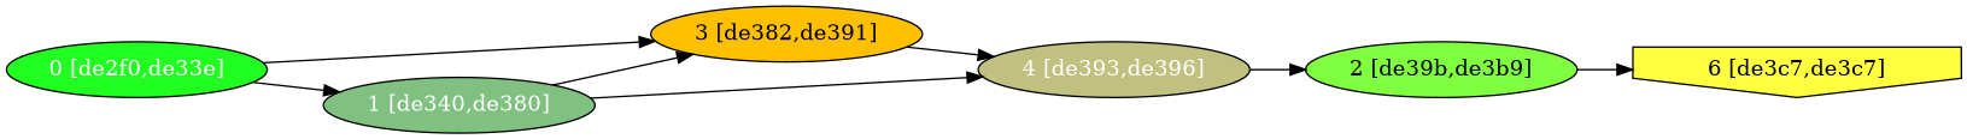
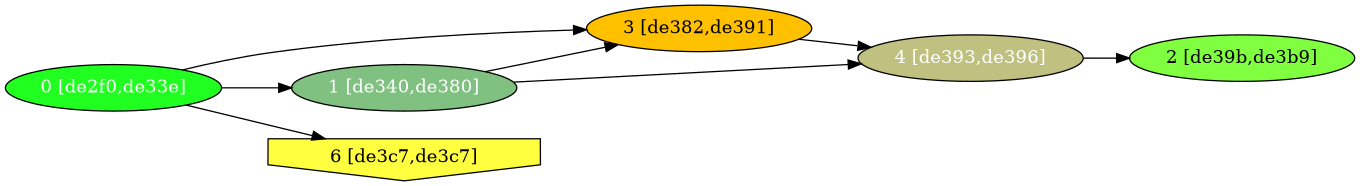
  digraph {
    rankdir=LR
    node [fontcolor="#ffffff" shape=oval style=filled]
    n1 [fillcolor="#20FF20" label="0 [de2f0,de33e]"]
    n2 [fillcolor="#80C080" label="1 [de340,de380]"]
    n3 [fillcolor="#FFC000" fontcolor="#000000" label="3 [de382,de391]"]
    n4 [fillcolor="#C0C080" label="4 [de393,de396]"]
    n5 [fillcolor="#80FF40" fontcolor="#000000" label="2 [de39b,de3b9]"]
    n6 [fillcolor="#FFFF40" fontcolor="#000000" label="6 [de3c7,de3c7]" shape=invhouse]
    n1 -> n2
    n1 -> n3
    n2 -> n3
    n2 -> n4
    n3 -> n4
    n4 -> n5
-   n5 -> n6
+   n1 -> n6
  }
